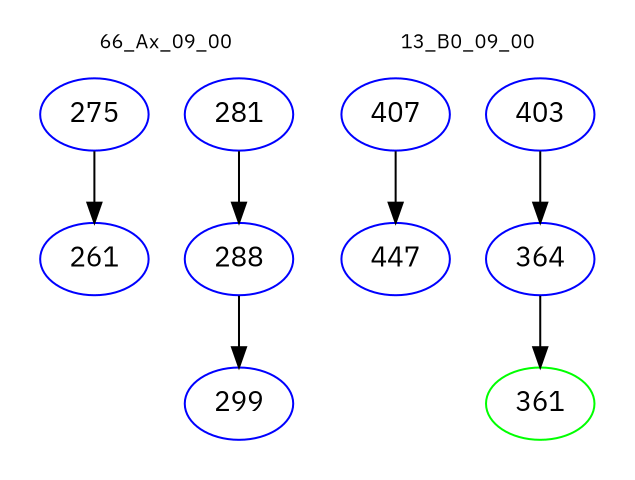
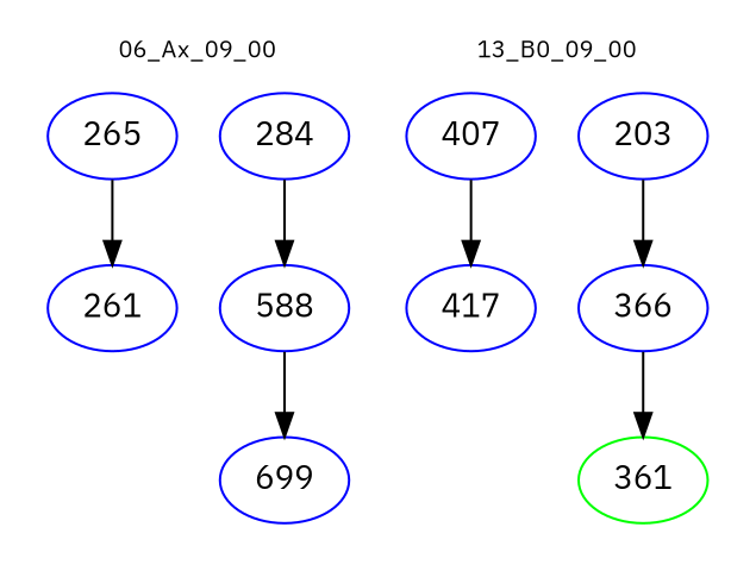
  digraph {
    fontname="IBM Plex Sans"
    node [color=blue fontname="IBM Plex Sans"]
    edge [color=black fontname="IBM Plex Sans"]
-   n1 [label=281]
-   n2 [label=275]
-   n3 [label=288]
+   n1 [label=284]
+   n2 [label=265]
+   n3 [label=588]
    n4 [label=261]
-   n5 [label=299]
-   n6 [label=403]
-   n7 [label=364]
+   n5 [label=699]
+   n6 [label=203]
+   n7 [label=366]
    n8 [label=407]
    n9 [color=green label=361]
-   n10 [label=447]
+   n10 [label=417]
    subgraph cluster_1 {
      color=white
      fontsize=10
-     label="66_Ax_09_00"
+     label="06_Ax_09_00"
      n1
      n2
      n3
      n4
      n5
    }
    subgraph cluster_2 {
      color=white
      fontsize=10
      label="13_B0_09_00"
      n6
      n7
      n8
      n9
      n10
    }
    n1 -> n3
    n2 -> n4
    n3 -> n5
    n6 -> n7
    n7 -> n9
    n8 -> n10
  }
